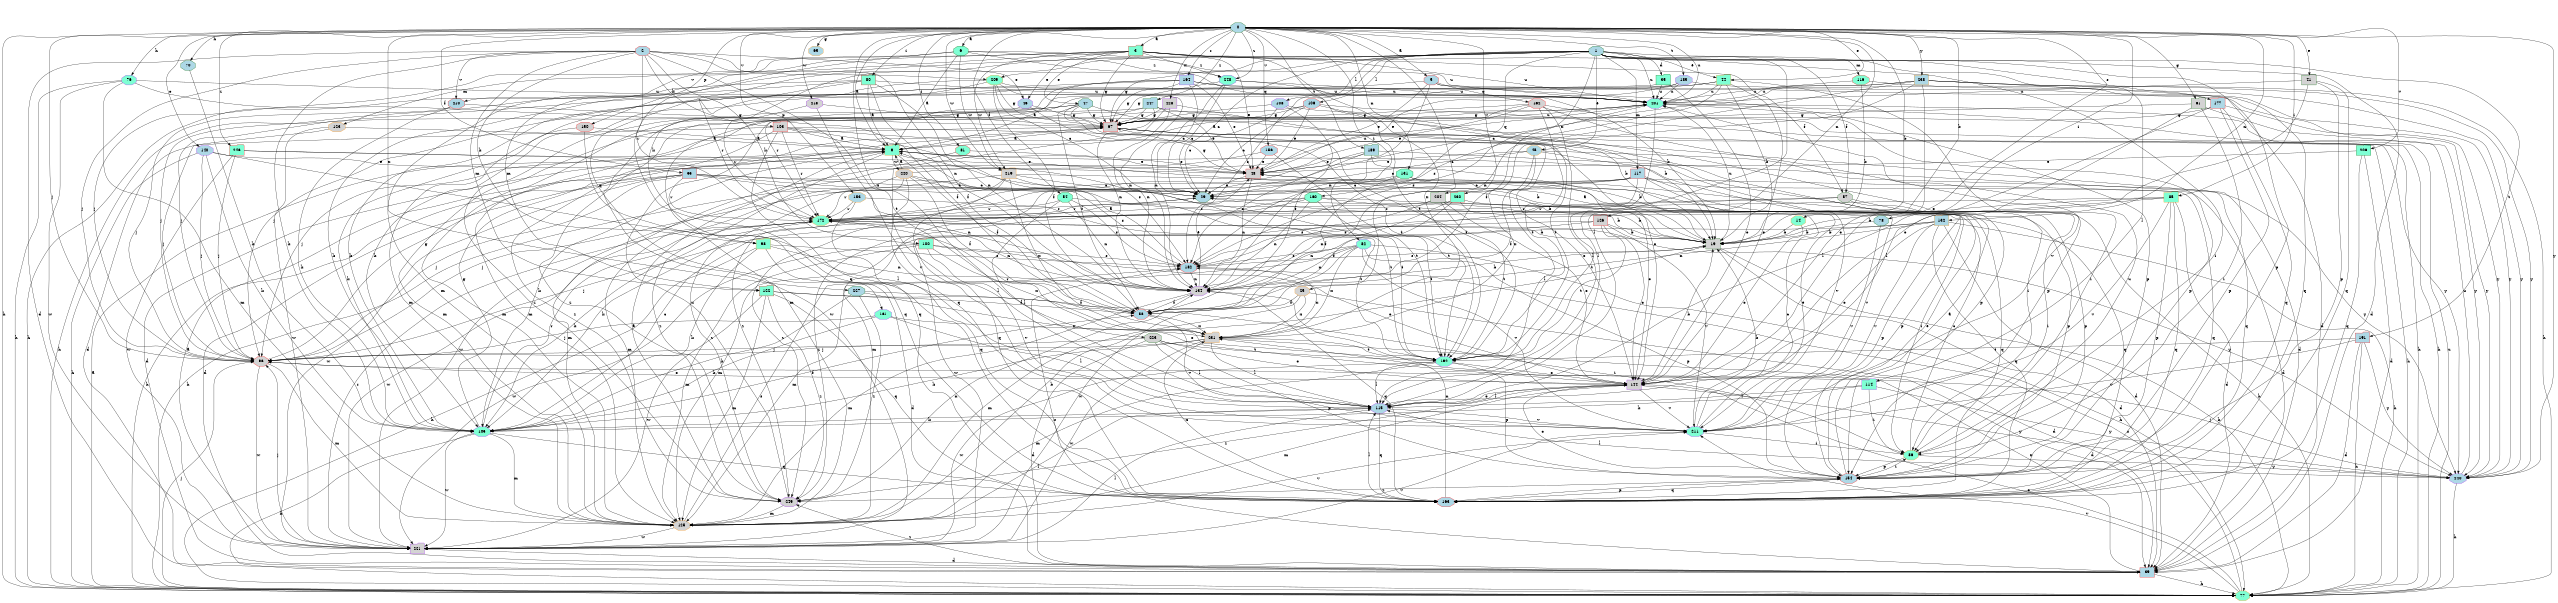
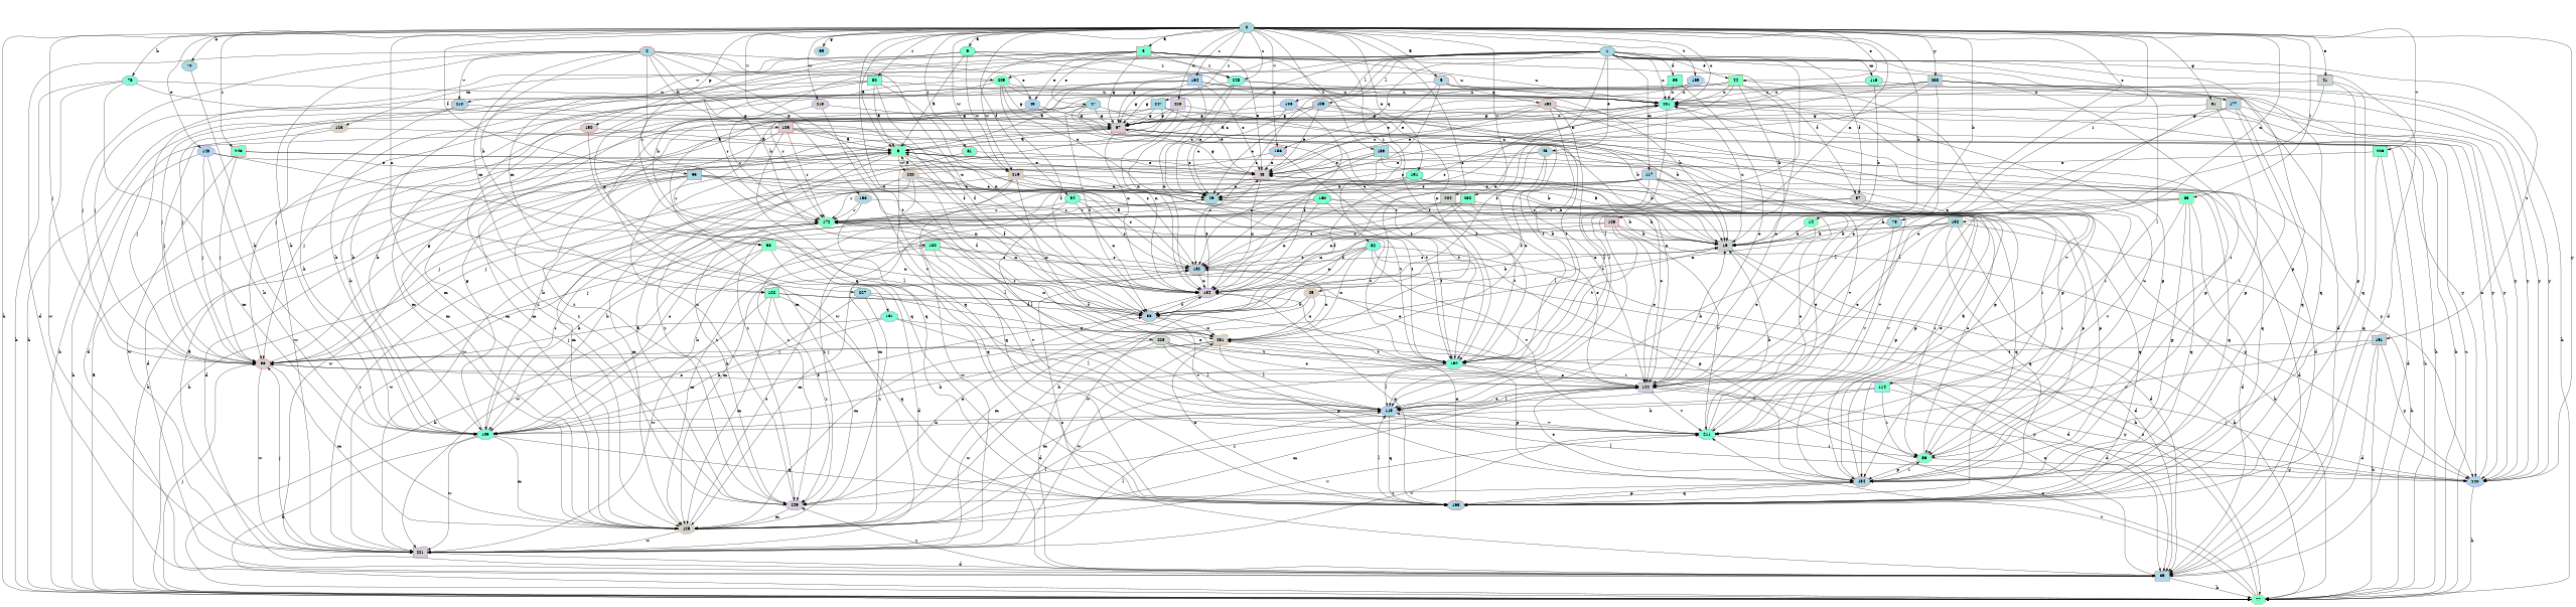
  strict digraph {
    node [color=red fillcolor=lightblue shape=octagon style=filled]
    0 [color=darkgreen]
    3 [fillcolor=aquamarine shape=folder]
    5
    6 [color=darkgreen fillcolor=aquamarine]
    9 [color=darkorange fillcolor=aquamarine shape=folder]
    14 [color=darkorange fillcolor=aquamarine]
    19 [color=darkgreen fillcolor=lightgrey shape=folder]
    25 [color=darkorange fillcolor=lightgrey]
    41 [color=darkgreen fillcolor=lightgrey shape=folder]
    44 [color=darkorange fillcolor=aquamarine shape=folder]
    54 [color=darkgreen fillcolor=aquamarine]
    55 [shape=folder]
    61 [color=darkgreen fillcolor=lightgrey shape=folder]
    65 [color=darkorange]
    70 [color=darkgreen]
    76 [color=purple fillcolor=aquamarine]
    77 [color=darkorange fillcolor=aquamarine]
    78 [color=darkgreen]
    80 [fillcolor=aquamarine shape=folder]
    81 [fillcolor=aquamarine]
    82 [color=purple fillcolor=aquamarine]
    85 [color=darkorange fillcolor=aquamarine shape=folder]
    96 [fillcolor=lightgrey]
    126 [fillcolor=lightgrey shape=folder]
    131 [color=darkgreen fillcolor=aquamarine]
    132 [color=darkorange shape=folder]
    140 [color=purple]
    144 [color=purple fillcolor=lightgrey shape=folder]
    150 [fillcolor=lightgrey]
    153 [color=darkorange]
    156
    164 [color=purple shape=folder]
    185 [color=purple]
    189 [color=darkgreen shape=folder]
    201 [color=purple fillcolor=aquamarine]
    204 [color=darkgreen fillcolor=lightgrey shape=folder]
    206 [color=darkgreen fillcolor=aquamarine shape=folder]
    218 [color=purple fillcolor=lightgrey]
    219 [color=darkorange fillcolor=lightgrey shape=folder]
    223 [color=darkgreen fillcolor=lightgrey]
    227 [color=darkgreen]
    228 [color=purple fillcolor=lightgrey shape=folder]
    238 [color=darkorange shape=folder]
    240 [color=purple]
    246 [fillcolor=aquamarine shape=folder]
    247 [color=darkgreen shape=folder]
    248 [color=purple fillcolor=aquamarine]
    57 [color=darkgreen fillcolor=lightgrey]
    67 [fillcolor=lightgrey shape=folder]
    46 [color=purple]
    210
    47 [color=darkgreen]
    48 [fillcolor=lightgrey shape=folder]
    86 [color=darkorange fillcolor=aquamarine]
    123 [color=darkorange fillcolor=lightgrey]
    125 [color=darkorange fillcolor=lightgrey]
    231 [color=darkorange fillcolor=lightgrey shape=folder]
    39 [shape=folder]
    154
    134 [color=purple fillcolor=lightgrey]
    162 [fillcolor=lightgrey]
    192 [color=purple fillcolor=aquamarine]
    163
    105 [color=purple fillcolor=aquamarine]
    249 [color=purple fillcolor=lightgrey]
    58
    220 [color=darkorange fillcolor=lightgrey]
    182
    172 [color=darkorange fillcolor=aquamarine]
    211 [color=purple fillcolor=aquamarine]
    115 [color=purple]
    29 [color=darkgreen]
    221 [color=purple fillcolor=lightgrey shape=folder]
    1 [color=darkgreen]
    35 [color=darkgreen fillcolor=aquamarine shape=folder]
    45 [color=darkorange]
    98 [color=darkorange fillcolor=aquamarine shape=folder]
    106
    108 [color=purple]
    114 [color=purple fillcolor=aquamarine shape=folder]
    116 [fillcolor=aquamarine]
    117 [shape=folder]
    122 [fillcolor=aquamarine shape=folder]
    160 [color=darkgreen fillcolor=aquamarine]
    161 [color=purple fillcolor=aquamarine]
    177 [shape=folder]
    191 [shape=folder]
    209 [color=darkorange fillcolor=aquamarine]
    230 [fillcolor=aquamarine shape=folder]
    2
    100 [fillcolor=aquamarine shape=folder]
    103 [fillcolor=lightgrey shape=folder]
    0 -> 3 [label=a]
    0 -> 5 [label=a]
    0 -> 6 [label=a]
    0 -> 9 [label=a]
    0 -> 14 [label=b]
    0 -> 19 [label=b]
    0 -> 25 [label=c]
    0 -> 41 [label=e]
    0 -> 44 [label=e]
    0 -> 54 [label=f]
    0 -> 55 [label=f]
    0 -> 61 [label=g]
    0 -> 65 [label=g]
    0 -> 70 [label=h]
    0 -> 76 [label=h]
    0 -> 77 [label=h]
    0 -> 78 [label=i]
    0 -> 80 [label=i]
    0 -> 81 [label=i]
    0 -> 82 [label=i]
    0 -> 85 [label=i]
    0 -> 96 [label=j]
    0 -> 126 [label=n]
    0 -> 131 [label=n]
    0 -> 132 [label=n]
    0 -> 140 [label=o]
    0 -> 144 [label=o]
    0 -> 150 [label=p]
    0 -> 153 [label=p]
    0 -> 156 [label=q]
    0 -> 164 [label=r]
    0 -> 185 [label=t]
    0 -> 189 [label=t]
    0 -> 201 [label=u]
    0 -> 204 [label=v]
    0 -> 206 [label=v]
    0 -> 218 [label=w]
    0 -> 219 [label=w]
    0 -> 223 [label=x]
    0 -> 227 [label=x]
    0 -> 228 [label=x]
    0 -> 238 [label=y]
    0 -> 240 [label=y]
    0 -> 246 [label=z]
    0 -> 247 [label=z]
    0 -> 248 [label=z]
    3 -> 201 [label=u]
    3 -> 219 [label=w]
    3 -> 248 [label=z]
    3 -> 57 [label=f]
    3 -> 67 [label=g]
    3 -> 46 [label=e]
    3 -> 210 [label=v]
    3 -> 47 [label=e]
    3 -> 48 [label=e]
    3 -> 86 [label=i]
    3 -> 123 [label=m]
    3 -> 125 [label=m]
    3 -> 231 [label=x]
    5 -> 96 [label=j]
    5 -> 48 [label=e]
    5 -> 39 [label=d]
    5 -> 154 [label=p]
    5 -> 134 [label=n]
    5 -> 162 [label=q]
    6 -> 9 [label=a]
    6 -> 96 [label=j]
    6 -> 201 [label=u]
    6 -> 219 [label=w]
    6 -> 248 [label=z]
    6 -> 192 [label=t]
    6 -> 163 [label=q]
    9 -> 48 [label=e]
    9 -> 39 [label=d]
    9 -> 192 [label=t]
    9 -> 105 [label=k]
    9 -> 249 [label=z]
    9 -> 58 [label=f]
    9 -> 220 [label=w]
    14 -> 19 [label=b]
    14 -> 144 [label=o]
    19 -> 9 [label=a]
    19 -> 77 [label=h]
    19 -> 201 [label=u]
    19 -> 39 [label=d]
    19 -> 182 [label=s]
    25 -> 125 [label=m]
    25 -> 231 [label=x]
    25 -> 39 [label=d]
    25 -> 58 [label=f]
    41 -> 144 [label=o]
    41 -> 201 [label=u]
    41 -> 154 [label=p]
    41 -> 163 [label=q]
    44 -> 19 [label=b]
    44 -> 144 [label=o]
    44 -> 201 [label=u]
    44 -> 105 [label=k]
    44 -> 182 [label=s]
    44 -> 172 [label=r]
    44 -> 211 [label=v]
    54 -> 154 [label=p]
    54 -> 134 [label=n]
    54 -> 182 [label=s]
    54 -> 172 [label=r]
    54 -> 115 [label=l]
    55 -> 19 [label=b]
    55 -> 77 [label=h]
    55 -> 96 [label=j]
    55 -> 39 [label=d]
    55 -> 134 [label=n]
    55 -> 182 [label=s]
    55 -> 172 [label=r]
    55 -> 29 [label=c]
    55 -> 221 [label=w]
    61 -> 240 [label=y]
    61 -> 67 [label=g]
    61 -> 86 [label=i]
    61 -> 115 [label=l]
    70 -> 105 [label=k]
    76 -> 77 [label=h]
    76 -> 201 [label=u]
    76 -> 125 [label=m]
    76 -> 58 [label=f]
    76 -> 221 [label=w]
    77 -> 9 [label=a]
    77 -> 96 [label=j]
    77 -> 144 [label=o]
    77 -> 201 [label=u]
    77 -> 182 [label=s]
    77 -> 211 [label=v]
    78 -> 19 [label=b]
    78 -> 211 [label=v]
    80 -> 9 [label=a]
    80 -> 77 [label=h]
    80 -> 96 [label=j]
    80 -> 201 [label=u]
    80 -> 134 [label=n]
    80 -> 58 [label=f]
    80 -> 172 [label=r]
    81 -> 48 [label=e]
    81 -> 125 [label=m]
    82 -> 77 [label=h]
    82 -> 125 [label=m]
    82 -> 231 [label=x]
    82 -> 154 [label=p]
    82 -> 134 [label=n]
    82 -> 182 [label=s]
    82 -> 211 [label=v]
    82 -> 221 [label=w]
    85 -> 19 [label=b]
    85 -> 39 [label=d]
    85 -> 154 [label=p]
    85 -> 163 [label=q]
    85 -> 172 [label=r]
    85 -> 211 [label=v]
    85 -> 221 [label=w]
    96 -> 144 [label=o]
    96 -> 67 [label=g]
    96 -> 125 [label=m]
    96 -> 221 [label=w]
    126 -> 19 [label=b]
    126 -> 144 [label=o]
    126 -> 125 [label=m]
    126 -> 134 [label=n]
    126 -> 192 [label=t]
    126 -> 211 [label=v]
    131 -> 144 [label=o]
    131 -> 154 [label=p]
    131 -> 249 [label=z]
    131 -> 58 [label=f]
    131 -> 29 [label=c]
    132 -> 19 [label=b]
    132 -> 77 [label=h]
    132 -> 96 [label=j]
    132 -> 144 [label=o]
    132 -> 39 [label=d]
    132 -> 134 [label=n]
    132 -> 163 [label=q]
    132 -> 211 [label=v]
    140 -> 77 [label=h]
    140 -> 96 [label=j]
    140 -> 48 [label=e]
    140 -> 105 [label=k]
    140 -> 115 [label=l]
    144 -> 19 [label=b]
    144 -> 240 [label=y]
    144 -> 125 [label=m]
    144 -> 249 [label=z]
    144 -> 211 [label=v]
    144 -> 115 [label=l]
    150 -> 9 [label=a]
    150 -> 163 [label=q]
    150 -> 105 [label=k]
    153 -> 192 [label=t]
    153 -> 163 [label=q]
    153 -> 172 [label=r]
    156 -> 48 [label=e]
    156 -> 192 [label=t]
    156 -> 221 [label=w]
    164 -> 9 [label=a]
    164 -> 201 [label=u]
    164 -> 240 [label=y]
    164 -> 67 [label=g]
    164 -> 48 [label=e]
    164 -> 105 [label=k]
    164 -> 29 [label=c]
    164 -> 221 [label=w]
    185 -> 201 [label=u]
    185 -> 240 [label=y]
    185 -> 48 [label=e]
    185 -> 125 [label=m]
    189 -> 19 [label=b]
    189 -> 240 [label=y]
    189 -> 48 [label=e]
    189 -> 249 [label=z]
    189 -> 182 [label=s]
    201 -> 67 [label=g]
    201 -> 154 [label=p]
    201 -> 182 [label=s]
    201 -> 115 [label=l]
    204 -> 144 [label=o]
    204 -> 86 [label=i]
    204 -> 192 [label=t]
    204 -> 182 [label=s]
    204 -> 172 [label=r]
    206 -> 48 [label=e]
    206 -> 39 [label=d]
    206 -> 163 [label=q]
    218 -> 67 [label=g]
    218 -> 172 [label=r]
    218 -> 211 [label=v]
    219 -> 125 [label=m]
    219 -> 231 [label=x]
    219 -> 154 [label=p]
    219 -> 192 [label=t]
    219 -> 163 [label=q]
    219 -> 249 [label=z]
    219 -> 29 [label=c]
    223 -> 96 [label=j]
    223 -> 144 [label=o]
    223 -> 39 [label=d]
    223 -> 154 [label=p]
    223 -> 192 [label=t]
    223 -> 115 [label=l]
    227 -> 144 [label=o]
    227 -> 105 [label=k]
    227 -> 249 [label=z]
    227 -> 58 [label=f]
    228 -> 19 [label=b]
    228 -> 67 [label=g]
    228 -> 134 [label=n]
    228 -> 163 [label=q]
    238 -> 77 [label=h]
    238 -> 144 [label=o]
    238 -> 201 [label=u]
    238 -> 240 [label=y]
    238 -> 134 [label=n]
    238 -> 163 [label=q]
    238 -> 58 [label=f]
    238 -> 29 [label=c]
    240 -> 77 [label=h]
    240 -> 96 [label=j]
    240 -> 201 [label=u]
    240 -> 115 [label=l]
    246 -> 19 [label=b]
    246 -> 96 [label=j]
    246 -> 48 [label=e]
    246 -> 221 [label=w]
    247 -> 77 [label=h]
    247 -> 240 [label=y]
    247 -> 67 [label=g]
    247 -> 48 [label=e]
    247 -> 125 [label=m]
    247 -> 134 [label=n]
    248 -> 19 [label=b]
    248 -> 201 [label=u]
    248 -> 67 [label=g]
    248 -> 134 [label=n]
    248 -> 29 [label=c]
    57 -> 77 [label=h]
    57 -> 86 [label=i]
    57 -> 182 [label=s]
    57 -> 172 [label=r]
    67 -> 9 [label=a]
    67 -> 77 [label=h]
    67 -> 96 [label=j]
    67 -> 201 [label=u]
    67 -> 39 [label=d]
    67 -> 154 [label=p]
    46 -> 67 [label=g]
    46 -> 192 [label=t]
    46 -> 249 [label=z]
    210 -> 96 [label=j]
    210 -> 67 [label=g]
    210 -> 105 [label=k]
    47 -> 144 [label=o]
    47 -> 67 [label=g]
    47 -> 86 [label=i]
    47 -> 125 [label=m]
    47 -> 192 [label=t]
    47 -> 249 [label=z]
    47 -> 58 [label=f]
    48 -> 67 [label=g]
    48 -> 134 [label=n]
    48 -> 29 [label=c]
    86 -> 201 [label=u]
    86 -> 240 [label=y]
    86 -> 154 [label=p]
    86 -> 29 [label=c]
    123 -> 9 [label=a]
    123 -> 96 [label=j]
    123 -> 221 [label=w]
    125 -> 19 [label=b]
    125 -> 182 [label=s]
    125 -> 211 [label=v]
    125 -> 115 [label=l]
    125 -> 221 [label=w]
    231 -> 96 [label=j]
    231 -> 39 [label=d]
    231 -> 192 [label=t]
    231 -> 105 [label=k]
    231 -> 172 [label=r]
    231 -> 115 [label=l]
    231 -> 221 [label=w]
    39 -> 77 [label=h]
    39 -> 231 [label=x]
    39 -> 249 [label=z]
    39 -> 182 [label=s]
    154 -> 9 [label=a]
    154 -> 144 [label=o]
    154 -> 48 [label=e]
    154 -> 86 [label=i]
    154 -> 163 [label=q]
    154 -> 249 [label=z]
    134 -> 19 [label=b]
    134 -> 48 [label=e]
    134 -> 125 [label=m]
    134 -> 163 [label=q]
    134 -> 58 [label=f]
    162 -> 9 [label=a]
    162 -> 77 [label=h]
    162 -> 67 [label=g]
    162 -> 48 [label=e]
    162 -> 154 [label=p]
    162 -> 192 [label=t]
    162 -> 115 [label=l]
    192 -> 144 [label=o]
    192 -> 125 [label=m]
    192 -> 154 [label=p]
    192 -> 115 [label=l]
    192 -> 221 [label=w]
    163 -> 231 [label=x]
    163 -> 154 [label=p]
    163 -> 134 [label=n]
    163 -> 115 [label=l]
    105 -> 77 [label=h]
    105 -> 67 [label=g]
    105 -> 125 [label=m]
    105 -> 163 [label=q]
    105 -> 58 [label=f]
    105 -> 172 [label=r]
    105 -> 29 [label=c]
    105 -> 221 [label=w]
    249 -> 9 [label=a]
    249 -> 201 [label=u]
    249 -> 125 [label=m]
    249 -> 134 [label=n]
    58 -> 231 [label=x]
    58 -> 211 [label=v]
    220 -> 9 [label=a]
    220 -> 77 [label=h]
    220 -> 201 [label=u]
    220 -> 192 [label=t]
    220 -> 58 [label=f]
    220 -> 172 [label=r]
    220 -> 115 [label=l]
    220 -> 29 [label=c]
    182 -> 9 [label=a]
    182 -> 231 [label=x]
    182 -> 134 [label=n]
    172 -> 19 [label=b]
    172 -> 240 [label=y]
    172 -> 134 [label=n]
    172 -> 105 [label=k]
    172 -> 221 [label=w]
    211 -> 19 [label=b]
    211 -> 48 [label=e]
    211 -> 86 [label=i]
    211 -> 29 [label=c]
    115 -> 144 [label=o]
    115 -> 163 [label=q]
    115 -> 105 [label=k]
    115 -> 211 [label=v]
    29 -> 172 [label=r]
    221 -> 9 [label=a]
    221 -> 96 [label=j]
    221 -> 39 [label=d]
    221 -> 172 [label=r]
    221 -> 211 [label=v]
    221 -> 115 [label=l]
    1 -> 44 [label=e]
    1 -> 201 [label=u]
    1 -> 57 [label=f]
    1 -> 67 [label=g]
    1 -> 39 [label=d]
    1 -> 154 [label=p]
    1 -> 182 [label=s]
    1 -> 115 [label=l]
    1 -> 29 [label=c]
    1 -> 35 [label=d]
    1 -> 45 [label=e]
    1 -> 98 [label=k]
    1 -> 106 [label=l]
    1 -> 108 [label=l]
    1 -> 114 [label=l]
    1 -> 116 [label=m]
    1 -> 117 [label=m]
    1 -> 122 [label=m]
-   1 -> 160 [label=q]
+   1 -> 156 [label=q]
    1 -> 161 [label=q]
    1 -> 177 [label=s]
    1 -> 191 [label=t]
    1 -> 209 [label=v]
    1 -> 230 [label=x]
    35 -> 96 [label=j]
    35 -> 144 [label=o]
    35 -> 201 [label=u]
    45 -> 48 [label=e]
    45 -> 231 [label=x]
    45 -> 163 [label=q]
    45 -> 211 [label=v]
    45 -> 115 [label=l]
    45 -> 29 [label=c]
    98 -> 77 [label=h]
    98 -> 39 [label=d]
    98 -> 134 [label=n]
    98 -> 105 [label=k]
    98 -> 182 [label=s]
    106 -> 77 [label=h]
    106 -> 67 [label=g]
    106 -> 48 [label=e]
    106 -> 125 [label=m]
    106 -> 192 [label=t]
    106 -> 29 [label=c]
    108 -> 19 [label=b]
    108 -> 67 [label=g]
    108 -> 58 [label=f]
    108 -> 29 [label=c]
    114 -> 240 [label=y]
    114 -> 86 [label=i]
    114 -> 105 [label=k]
    114 -> 115 [label=l]
    116 -> 19 [label=b]
    116 -> 201 [label=u]
    116 -> 240 [label=y]
    117 -> 96 [label=j]
    117 -> 125 [label=m]
    117 -> 39 [label=d]
    117 -> 154 [label=p]
    117 -> 192 [label=t]
    117 -> 163 [label=q]
    117 -> 58 [label=f]
    117 -> 211 [label=v]
    117 -> 29 [label=c]
    122 -> 86 [label=i]
    122 -> 125 [label=m]
    122 -> 163 [label=q]
    122 -> 249 [label=z]
    122 -> 58 [label=f]
    122 -> 221 [label=w]
    160 -> 19 [label=b]
    160 -> 134 [label=n]
    160 -> 192 [label=t]
    160 -> 163 [label=q]
    160 -> 105 [label=k]
    160 -> 249 [label=z]
    160 -> 172 [label=r]
    161 -> 96 [label=j]
    161 -> 231 [label=x]
    161 -> 105 [label=k]
    161 -> 115 [label=l]
    177 -> 240 [label=y]
    177 -> 67 [label=g]
    177 -> 154 [label=p]
    177 -> 163 [label=q]
    177 -> 115 [label=l]
    191 -> 77 [label=h]
    191 -> 240 [label=y]
    191 -> 39 [label=d]
    191 -> 192 [label=t]
    191 -> 211 [label=v]
    209 -> 201 [label=u]
    209 -> 67 [label=g]
    209 -> 125 [label=m]
    209 -> 134 [label=n]
    209 -> 105 [label=k]
    209 -> 58 [label=f]
    209 -> 29 [label=c]
    230 -> 19 [label=b]
    230 -> 134 [label=n]
    230 -> 163 [label=q]
    230 -> 58 [label=f]
    230 -> 172 [label=r]
    2 -> 96 [label=j]
    2 -> 46 [label=e]
    2 -> 210 [label=v]
    2 -> 39 [label=d]
    2 -> 134 [label=n]
    2 -> 192 [label=t]
    2 -> 105 [label=k]
    2 -> 172 [label=r]
    2 -> 98 [label=k]
    2 -> 122 [label=m]
    2 -> 209 [label=v]
    2 -> 100 [label=k]
    2 -> 103 [label=k]
    100 -> 144 [label=o]
    100 -> 125 [label=m]
    100 -> 231 [label=x]
    100 -> 182 [label=s]
    100 -> 211 [label=v]
    100 -> 221 [label=w]
    103 -> 9 [label=a]
    103 -> 144 [label=o]
    103 -> 86 [label=i]
    103 -> 39 [label=d]
    103 -> 163 [label=q]
    103 -> 249 [label=z]
    103 -> 182 [label=s]
    103 -> 172 [label=r]
  }
